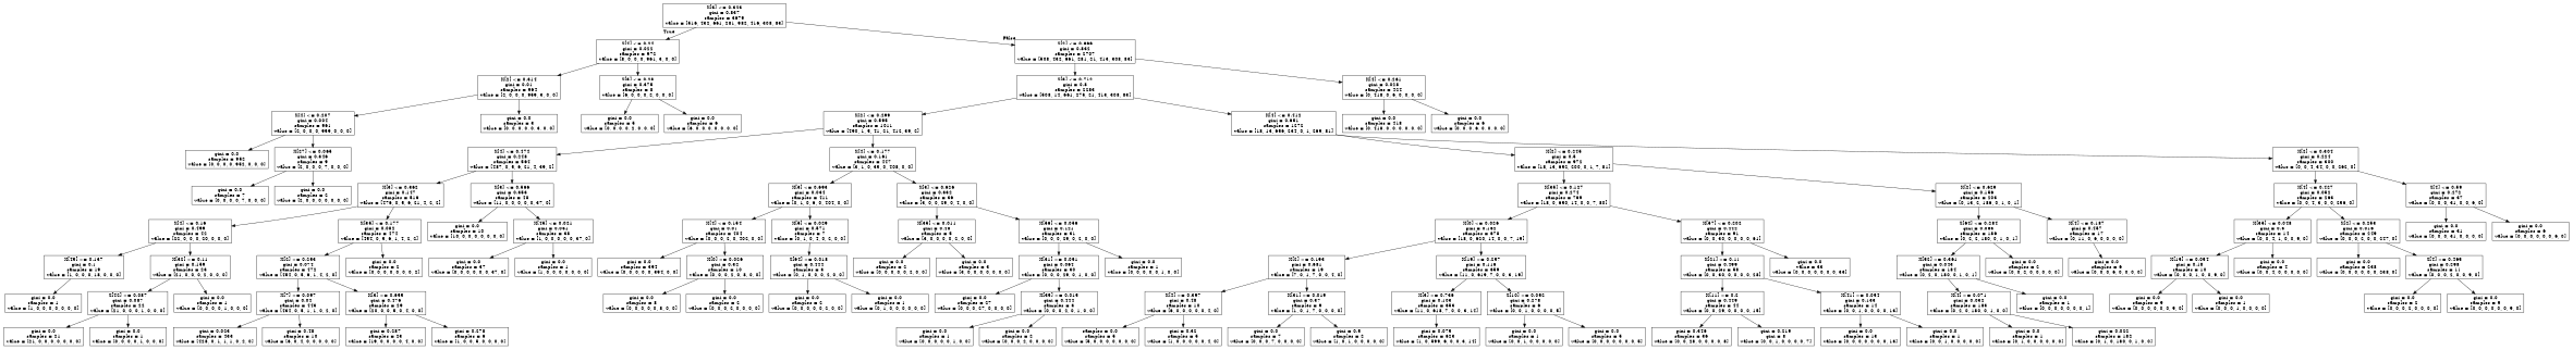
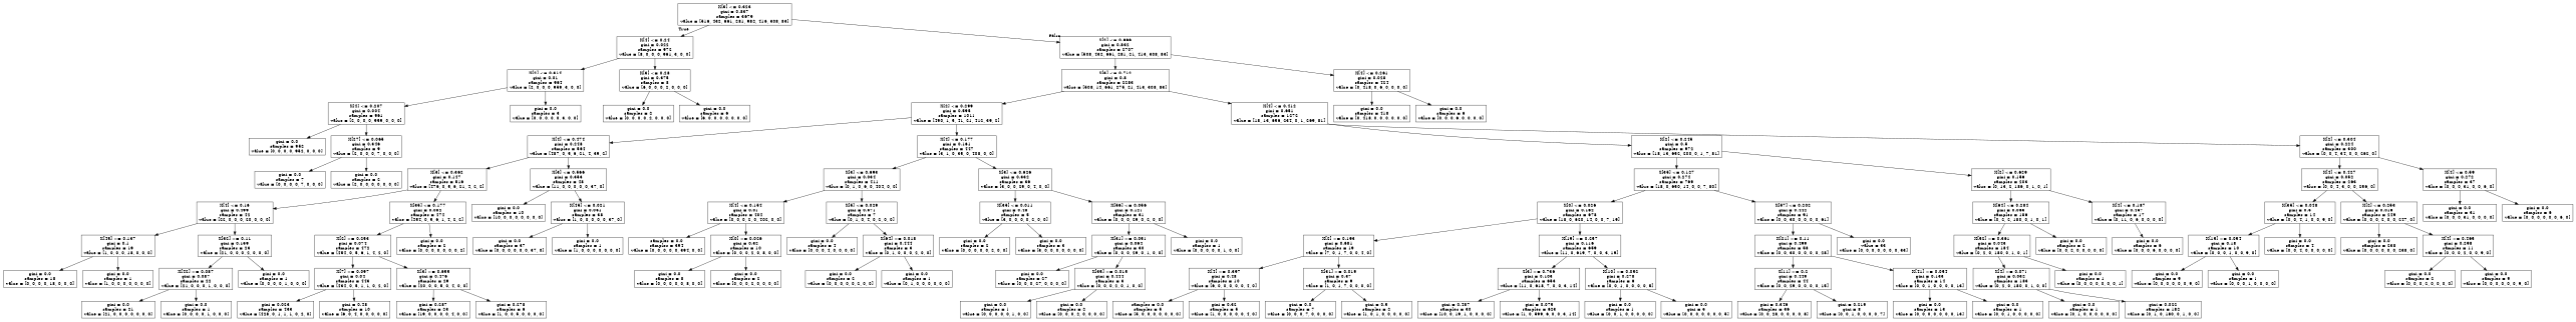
  digraph {
    node [shape=box]
    n1 [label="X[3] <= 0.323\ngini = 0.837\nsamples = 3679\nvalue = [516, 432, 661, 281, 982, 416, 308, 83]"]
    n2 [label="X[4] <= 0.24\ngini = 0.022\nsamples = 972\nvalue = [8, 0, 0, 0, 961, 3, 0, 0]"]
    n3 [label="X[2] <= 0.666\ngini = 0.832\nsamples = 2707\nvalue = [508, 432, 661, 281, 21, 413, 308, 83]"]
    n4 [label="X[2] <= 0.314\ngini = 0.01\nsamples = 964\nvalue = [2, 0, 0, 0, 959, 3, 0, 0]"]
    n5 [label="X[3] <= 0.28\ngini = 0.375\nsamples = 8\nvalue = [6, 0, 0, 0, 2, 0, 0, 0]"]
    n6 [label="X[3] <= 0.712\ngini = 0.8\nsamples = 2283\nvalue = [508, 14, 661, 275, 21, 413, 308, 83]"]
    n7 [label="X[4] <= 0.261\ngini = 0.028\nsamples = 424\nvalue = [0, 418, 0, 6, 0, 0, 0, 0]"]
    n8 [label="X[4] <= 0.207\ngini = 0.004\nsamples = 961\nvalue = [2, 0, 0, 0, 959, 0, 0, 0]"]
    n9 [label="gini = 0.0\nsamples = 3\nvalue = [0, 0, 0, 0, 0, 3, 0, 0]"]
-   n10 [label="gini = 0.0\nsamples = 5\nvalue = [0, 0, 0, 0, 2, 0, 0, 0]"]
+   n10 [label="gini = 0.0\nsamples = 2\nvalue = [0, 0, 0, 0, 2, 0, 0, 0]"]
    n11 [label="gini = 0.0\nsamples = 6\nvalue = [6, 0, 0, 0, 0, 0, 0, 0]"]
    n12 [label="gini = 0.0\nsamples = 952\nvalue = [0, 0, 0, 0, 952, 0, 0, 0]"]
    n13 [label="X[27] <= 0.065\ngini = 0.346\nsamples = 9\nvalue = [2, 0, 0, 0, 7, 0, 0, 0]"]
    n14 [label="gini = 0.0\nsamples = 7\nvalue = [0, 0, 0, 0, 7, 0, 0, 0]"]
    n15 [label="gini = 0.0\nsamples = 2\nvalue = [2, 0, 0, 0, 0, 0, 0, 0]"]
    n16 [label="X[2] <= 0.299\ngini = 0.595\nsamples = 1011\nvalue = [490, 1, 5, 41, 21, 412, 39, 2]"]
    n17 [label="X[4] <= 0.412\ngini = 0.651\nsamples = 1272\nvalue = [18, 13, 656, 234, 0, 1, 269, 81]"]
    n18 [label="gini = 0.0\nsamples = 418\nvalue = [0, 418, 0, 0, 0, 0, 0, 0]"]
    n19 [label="gini = 0.0\nsamples = 6\nvalue = [0, 0, 0, 6, 0, 0, 0, 0]"]
    n20 [label="X[4] <= 0.474\ngini = 0.248\nsamples = 564\nvalue = [487, 0, 5, 6, 21, 4, 39, 2]"]
    n21 [label="X[4] <= 0.177\ngini = 0.161\nsamples = 447\nvalue = [3, 1, 0, 35, 0, 408, 0, 0]"]
    n22 [label="X[2] <= 0.245\ngini = 0.5\nsamples = 972\nvalue = [18, 13, 652, 200, 0, 1, 7, 81]"]
    n23 [label="X[2] <= 0.304\ngini = 0.224\nsamples = 300\nvalue = [0, 0, 4, 34, 0, 0, 262, 0]"]
    n24 [label="X[3] <= 0.362\ngini = 0.147\nsamples = 516\nvalue = [476, 0, 5, 6, 21, 4, 2, 2]"]
    n25 [label="X[3] <= 0.566\ngini = 0.353\nsamples = 48\nvalue = [11, 0, 0, 0, 0, 0, 37, 0]"]
    n26 [label="X[3] <= 0.693\ngini = 0.034\nsamples = 411\nvalue = [0, 1, 0, 6, 0, 404, 0, 0]"]
    n27 [label="X[3] <= 0.626\ngini = 0.332\nsamples = 36\nvalue = [3, 0, 0, 29, 0, 4, 0, 0]"]
    n28 [label="X[4] <= 0.16\ngini = 0.499\nsamples = 42\nvalue = [22, 0, 0, 0, 20, 0, 0, 0]"]
    n29 [label="X[35] <= 0.177\ngini = 0.082\nsamples = 474\nvalue = [454, 0, 5, 6, 1, 4, 2, 2]"]
    n30 [label="gini = 0.0\nsamples = 10\nvalue = [10, 0, 0, 0, 0, 0, 0, 0]"]
    n31 [label="X[45] <= 0.021\ngini = 0.051\nsamples = 38\nvalue = [1, 0, 0, 0, 0, 0, 37, 0]"]
    n32 [label="X[45] <= 0.137\ngini = 0.1\nsamples = 19\nvalue = [1, 0, 0, 0, 18, 0, 0, 0]"]
    n33 [label="X[32] <= 0.11\ngini = 0.159\nsamples = 23\nvalue = [21, 0, 0, 0, 2, 0, 0, 0]"]
    n34 [label="X[2] <= 0.253\ngini = 0.074\nsamples = 472\nvalue = [454, 0, 5, 6, 1, 4, 2, 0]"]
    n35 [label="gini = 0.0\nsamples = 2\nvalue = [0, 0, 0, 0, 0, 0, 0, 2]"]
+   n36 [label="gini = 0.0\nsamples = 18\nvalue = [0, 0, 0, 0, 18, 0, 0, 0]"]
    n37 [label="gini = 0.0\nsamples = 1\nvalue = [1, 0, 0, 0, 0, 0, 0, 0]"]
    n38 [label="X[42] <= 0.087\ngini = 0.087\nsamples = 22\nvalue = [21, 0, 0, 0, 1, 0, 0, 0]"]
    n39 [label="gini = 0.0\nsamples = 1\nvalue = [0, 0, 0, 0, 1, 0, 0, 0]"]
    n40 [label="gini = 0.0\nsamples = 21\nvalue = [21, 0, 0, 0, 0, 0, 0, 0]"]
    n41 [label="gini = 0.0\nsamples = 1\nvalue = [0, 0, 0, 0, 1, 0, 0, 0]"]
    n42 [label="X[7] <= 0.097\ngini = 0.04\nsamples = 443\nvalue = [434, 0, 5, 1, 1, 0, 2, 0]"]
    n43 [label="X[3] <= 0.655\ngini = 0.476\nsamples = 29\nvalue = [20, 0, 0, 5, 0, 4, 0, 0]"]
    n44 [label="gini = 0.023\nsamples = 433\nvalue = [428, 0, 1, 1, 1, 0, 2, 0]"]
    n45 [label="gini = 0.48\nsamples = 10\nvalue = [6, 0, 4, 0, 0, 0, 0, 0]"]
    n46 [label="gini = 0.287\nsamples = 23\nvalue = [19, 0, 0, 0, 0, 4, 0, 0]"]
    n47 [label="gini = 0.278\nsamples = 6\nvalue = [1, 0, 0, 5, 0, 0, 0, 0]"]
    n48 [label="gini = 0.0\nsamples = 37\nvalue = [0, 0, 0, 0, 0, 0, 37, 0]"]
    n49 [label="gini = 0.0\nsamples = 1\nvalue = [1, 0, 0, 0, 0, 0, 0, 0]"]
    n50 [label="X[4] <= 0.154\ngini = 0.01\nsamples = 404\nvalue = [0, 0, 0, 2, 0, 402, 0, 0]"]
    n51 [label="X[5] <= 0.029\ngini = 0.571\nsamples = 7\nvalue = [0, 1, 0, 4, 0, 2, 0, 0]"]
    n52 [label="X[35] <= 0.011\ngini = 0.48\nsamples = 5\nvalue = [3, 0, 0, 0, 0, 2, 0, 0]"]
    n53 [label="X[56] <= 0.056\ngini = 0.121\nsamples = 31\nvalue = [0, 0, 0, 29, 0, 2, 0, 0]"]
-   n54 [label="gini = 0.0\nsamples = 394\nvalue = [0, 0, 0, 0, 0, 394, 0, 0]"]
+   n54 [label="samples = 0.0\nsamples = 394\nvalue = [0, 0, 0, 0, 0, 394, 0, 0]"]
    n55 [label="X[0] <= 0.026\ngini = 0.32\nsamples = 10\nvalue = [0, 0, 0, 2, 0, 8, 0, 0]"]
+   n56 [label="gini = 0.0\nsamples = 4\nvalue = [0, 0, 0, 4, 0, 0, 0, 0]"]
    n57 [label="X[64] <= 0.018\ngini = 0.444\nsamples = 3\nvalue = [0, 1, 0, 0, 0, 2, 0, 0]"]
    n58 [label="gini = 0.0\nsamples = 8\nvalue = [0, 0, 0, 0, 0, 8, 0, 0]"]
    n59 [label="gini = 0.0\nsamples = 2\nvalue = [0, 0, 0, 2, 0, 0, 0, 0]"]
    n60 [label="gini = 0.0\nsamples = 2\nvalue = [0, 0, 0, 0, 0, 2, 0, 0]"]
    n61 [label="gini = 0.0\nsamples = 1\nvalue = [0, 1, 0, 0, 0, 0, 0, 0]"]
    n62 [label="gini = 0.0\nsamples = 2\nvalue = [0, 0, 0, 0, 0, 2, 0, 0]"]
    n63 [label="gini = 0.0\nsamples = 3\nvalue = [3, 0, 0, 0, 0, 0, 0, 0]"]
    n64 [label="X[31] <= 0.051\ngini = 0.064\nsamples = 30\nvalue = [0, 0, 0, 29, 0, 1, 0, 0]"]
    n65 [label="gini = 0.0\nsamples = 1\nvalue = [0, 0, 0, 0, 0, 1, 0, 0]"]
    n66 [label="gini = 0.0\nsamples = 27\nvalue = [0, 0, 0, 27, 0, 0, 0, 0]"]
    n67 [label="X[35] <= 0.015\ngini = 0.444\nsamples = 3\nvalue = [0, 0, 0, 2, 0, 1, 0, 0]"]
    n68 [label="gini = 0.0\nsamples = 1\nvalue = [0, 0, 0, 0, 0, 1, 0, 0]"]
    n69 [label="gini = 0.0\nsamples = 2\nvalue = [0, 0, 0, 2, 0, 0, 0, 0]"]
    n70 [label="X[35] <= 0.127\ngini = 0.274\nsamples = 769\nvalue = [18, 0, 650, 14, 0, 0, 7, 80]"]
    n71 [label="X[2] <= 0.629\ngini = 0.156\nsamples = 203\nvalue = [0, 13, 2, 186, 0, 1, 0, 1]"]
    n72 [label="X[4] <= 0.427\ngini = 0.052\nsamples = 263\nvalue = [0, 0, 4, 3, 0, 0, 256, 0]"]
    n73 [label="X[4] <= 0.59\ngini = 0.272\nsamples = 37\nvalue = [0, 0, 0, 31, 0, 0, 6, 0]"]
    n74 [label="X[0] <= 0.026\ngini = 0.162\nsamples = 678\nvalue = [18, 0, 620, 14, 0, 0, 7, 19]"]
    n75 [label="X[57] <= 0.202\ngini = 0.442\nsamples = 91\nvalue = [0, 0, 30, 0, 0, 0, 0, 61]"]
    n76 [label="X[64] <= 0.284\ngini = 0.063\nsamples = 186\nvalue = [0, 2, 2, 180, 0, 1, 0, 1]"]
    n77 [label="X[4] <= 0.187\ngini = 0.457\nsamples = 17\nvalue = [0, 11, 0, 6, 0, 0, 0, 0]"]
    n78 [label="X[2] <= 0.193\ngini = 0.681\nsamples = 19\nvalue = [7, 0, 1, 7, 0, 0, 4, 0]"]
    n79 [label="X[19] <= 0.257\ngini = 0.116\nsamples = 659\nvalue = [11, 0, 619, 7, 0, 0, 3, 19]"]
    n80 [label="X[21] <= 0.11\ngini = 0.499\nsamples = 58\nvalue = [0, 0, 30, 0, 0, 0, 0, 28]"]
    n81 [label="gini = 0.0\nvalue = 33\nvalue = [0, 0, 0, 0, 0, 0, 0, 33]"]
    n82 [label="X[4] <= 0.397\ngini = 0.48\nsamples = 10\nvalue = [6, 0, 0, 0, 0, 0, 4, 0]"]
    n83 [label="X[31] <= 0.019\ngini = 0.37\nsamples = 9\nvalue = [1, 0, 1, 7, 0, 0, 0, 0]"]
    n84 [label="X[3] <= 0.736\ngini = 0.103\nsamples = 653\nvalue = [11, 0, 618, 7, 0, 0, 3, 14]"]
    n85 [label="X[10] <= 0.052\ngini = 0.278\nsamples = 6\nvalue = [0, 0, 1, 0, 0, 0, 0, 5]"]
    n86 [label="samples = 0.0\nsamples = 5\nvalue = [5, 0, 0, 0, 0, 0, 0, 0]"]
    n87 [label="gini = 0.32\nsamples = 5\nvalue = [1, 0, 0, 0, 0, 0, 4, 0]"]
    n88 [label="gini = 0.0\nsamples = 7\nvalue = [0, 0, 0, 7, 0, 0, 0, 0]"]
    n89 [label="gini = 0.5\nsamples = 2\nvalue = [1, 0, 1, 0, 0, 0, 0, 0]"]
+   n90 [label="gini = 0.487\nsamples = 30\nvalue = [10, 0, 19, 1, 0, 0, 0, 0]"]
    n91 [label="gini = 0.075\nsamples = 623\nvalue = [1, 0, 599, 6, 0, 0, 3, 14]"]
    n92 [label="gini = 0.0\nsamples = 1\nvalue = [0, 0, 1, 0, 0, 0, 0, 0]"]
-   n93 [label="gini = 0.0\nsamples = 5\nvalue = [0, 0, 0, 0, 0, 0, 0, 5]"]
+   n93 [label="gini = 0.0\ngini = 5\nvalue = [0, 0, 0, 0, 0, 0, 0, 5]"]
    n94 [label="X[11] <= 0.2\ngini = 0.449\nsamples = 44\nvalue = [0, 0, 29, 0, 0, 0, 0, 15]"]
    n95 [label="X[41] <= 0.054\ngini = 0.133\nsamples = 14\nvalue = [0, 0, 1, 0, 0, 0, 0, 13]"]
    n96 [label="gini = 0.346\nsamples = 36\nvalue = [0, 0, 28, 0, 0, 0, 0, 8]"]
    n97 [label="gini = 0.219\ngini = 8\nvalue = [0, 0, 1, 0, 0, 0, 0, 7]"]
    n98 [label="gini = 0.0\nsamples = 13\nvalue = [0, 0, 0, 0, 0, 0, 0, 13]"]
    n99 [label="gini = 0.0\nsamples = 1\nvalue = [0, 0, 1, 0, 0, 0, 0, 0]"]
    n100 [label="X[52] <= 0.361\ngini = 0.043\nsamples = 184\nvalue = [0, 2, 0, 180, 0, 1, 0, 1]"]
    n101 [label="gini = 0.0\nsamples = 2\nvalue = [0, 0, 2, 0, 0, 0, 0, 0]"]
    n102 [label="gini = 0.0\nsamples = 6\nvalue = [0, 0, 0, 6, 0, 0, 0, 0]"]
    n103 [label="X[4] <= 0.071\ngini = 0.032\nsamples = 183\nvalue = [0, 2, 0, 180, 0, 1, 0, 0]"]
    n104 [label="gini = 0.0\nsamples = 1\nvalue = [0, 0, 0, 0, 0, 0, 0, 1]"]
    n105 [label="gini = 0.0\nsamples = 1\nvalue = [0, 1, 0, 0, 0, 0, 0, 0]"]
    n106 [label="gini = 0.022\nsamples = 182\nvalue = [0, 1, 0, 180, 0, 1, 0, 0]"]
    n107 [label="X[35] <= 0.048\ngini = 0.5\nsamples = 14\nvalue = [0, 0, 4, 1, 0, 0, 9, 0]"]
    n108 [label="X[2] <= 0.253\ngini = 0.016\nsamples = 249\nvalue = [0, 0, 0, 2, 0, 0, 247, 0]"]
    n109 [label="gini = 0.0\nsamples = 31\nvalue = [0, 0, 0, 31, 0, 0, 0, 0]"]
    n110 [label="gini = 0.0\nsamples = 6\nvalue = [0, 0, 0, 0, 0, 0, 6, 0]"]
    n111 [label="X[15] <= 0.054\ngini = 0.18\nsamples = 10\nvalue = [0, 0, 0, 1, 0, 0, 9, 0]"]
    n112 [label="gini = 0.0\nsamples = 4\nvalue = [0, 0, 4, 0, 0, 0, 0, 0]"]
    n113 [label="gini = 0.0\nsamples = 238\nvalue = [0, 0, 0, 0, 0, 0, 238, 0]"]
    n114 [label="X[4] <= 0.465\ngini = 0.298\nsamples = 11\nvalue = [0, 0, 0, 2, 0, 0, 9, 0]"]
    n115 [label="gini = 0.0\nsamples = 9\nvalue = [0, 0, 0, 0, 0, 0, 9, 0]"]
    n116 [label="gini = 0.0\nsamples = 1\nvalue = [0, 0, 0, 1, 0, 0, 0, 0]"]
    n117 [label="gini = 0.0\nsamples = 2\nvalue = [0, 0, 0, 2, 0, 0, 0, 0]"]
    n118 [label="gini = 0.0\nsamples = 9\nvalue = [0, 0, 0, 0, 0, 0, 9, 0]"]
    n1 -> n2 [headlabel=True labelangle=45 labeldistance=2.5]
    n1 -> n3 [headlabel=False labelangle=-45 labeldistance=2.5]
    n2 -> n4
    n2 -> n5
    n3 -> n6
    n3 -> n7
    n4 -> n8
    n4 -> n9
    n5 -> n10
    n5 -> n11
    n6 -> n16
    n6 -> n17
    n7 -> n18
    n7 -> n19
    n8 -> n12
    n8 -> n13
    n13 -> n14
    n13 -> n15
    n16 -> n20
    n16 -> n21
    n17 -> n22
    n17 -> n23
    n20 -> n24
    n20 -> n25
    n21 -> n26
    n21 -> n27
    n22 -> n70
    n22 -> n71
    n23 -> n72
    n23 -> n73
    n24 -> n28
    n24 -> n29
    n25 -> n30
    n25 -> n31
    n26 -> n50
    n26 -> n51
    n27 -> n52
    n27 -> n53
    n28 -> n32
    n28 -> n33
    n29 -> n34
    n29 -> n35
    n31 -> n48
    n31 -> n49
+   n32 -> n36
    n32 -> n37
    n33 -> n38
    n33 -> n39
    n34 -> n42
    n34 -> n43
    n38 -> n40
    n38 -> n41
    n42 -> n44
    n42 -> n45
    n43 -> n46
    n43 -> n47
    n50 -> n54
    n50 -> n55
+   n51 -> n56
    n51 -> n57
    n52 -> n62
    n52 -> n63
    n53 -> n64
    n53 -> n65
    n55 -> n58
    n55 -> n59
    n57 -> n60
    n57 -> n61
    n64 -> n66
    n64 -> n67
    n67 -> n68
    n67 -> n69
    n70 -> n74
    n70 -> n75
    n71 -> n76
    n71 -> n77
    n72 -> n107
    n72 -> n108
    n73 -> n109
    n73 -> n110
    n74 -> n78
    n74 -> n79
    n75 -> n80
    n75 -> n81
    n76 -> n100
    n76 -> n101
    n77 -> n102
    n78 -> n82
    n78 -> n83
    n79 -> n84
    n79 -> n85
    n80 -> n94
    n80 -> n95
    n82 -> n86
    n82 -> n87
    n83 -> n88
    n83 -> n89
+   n84 -> n90
    n84 -> n91
    n85 -> n92
    n85 -> n93
    n94 -> n96
    n94 -> n97
    n95 -> n98
    n95 -> n99
    n100 -> n103
    n100 -> n104
    n103 -> n105
    n103 -> n106
    n107 -> n111
    n107 -> n112
    n108 -> n113
    n108 -> n114
    n111 -> n115
    n111 -> n116
    n114 -> n117
    n114 -> n118
  }
